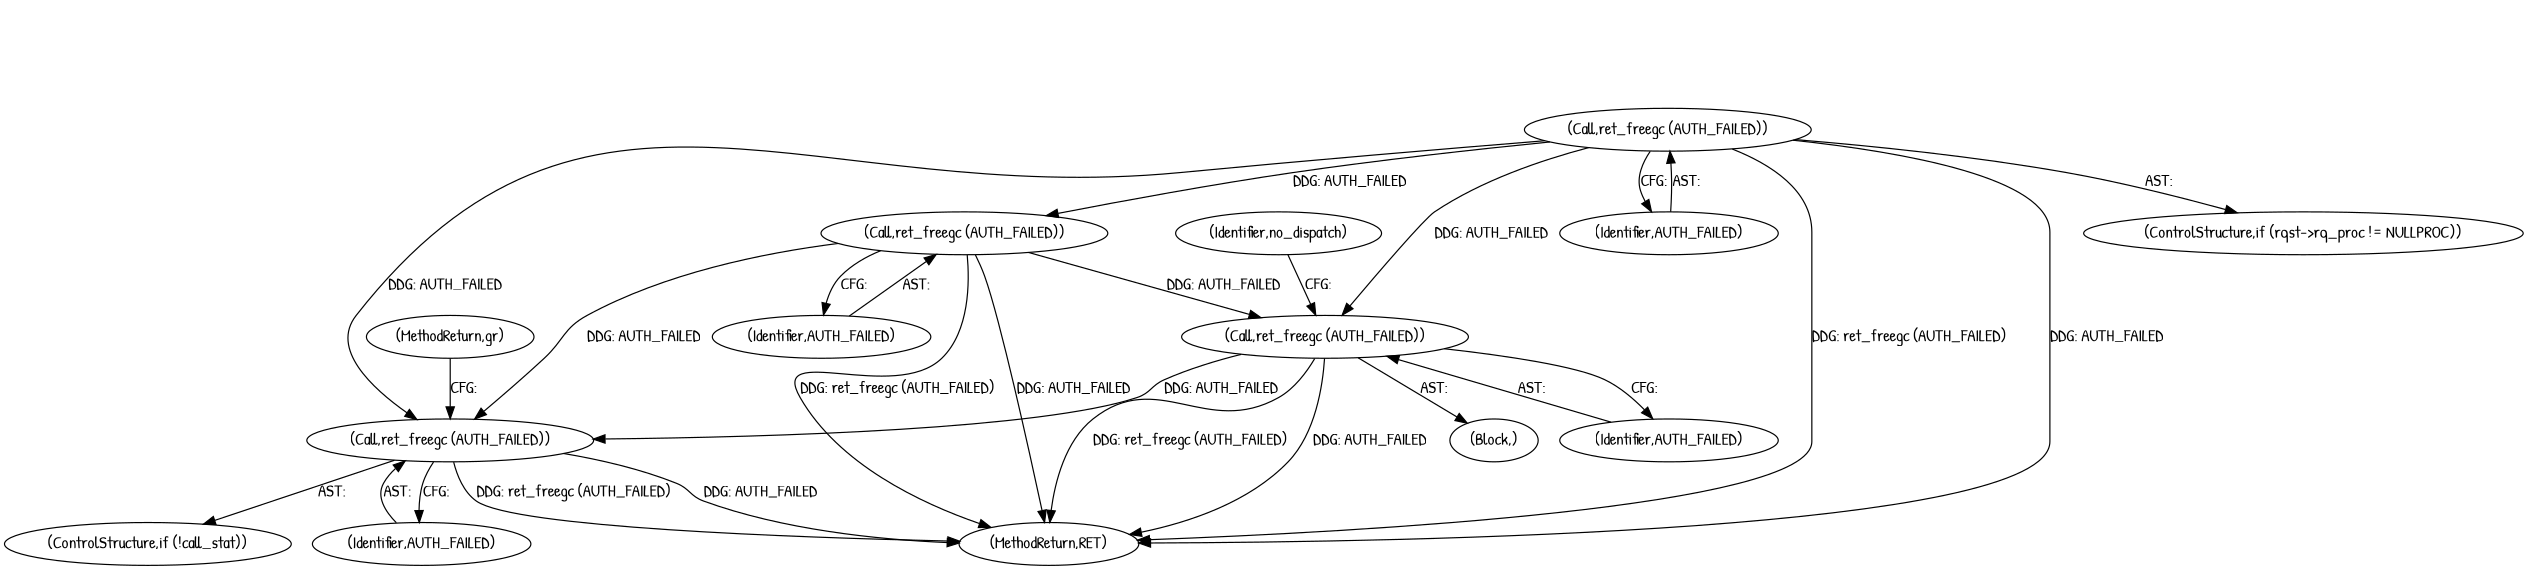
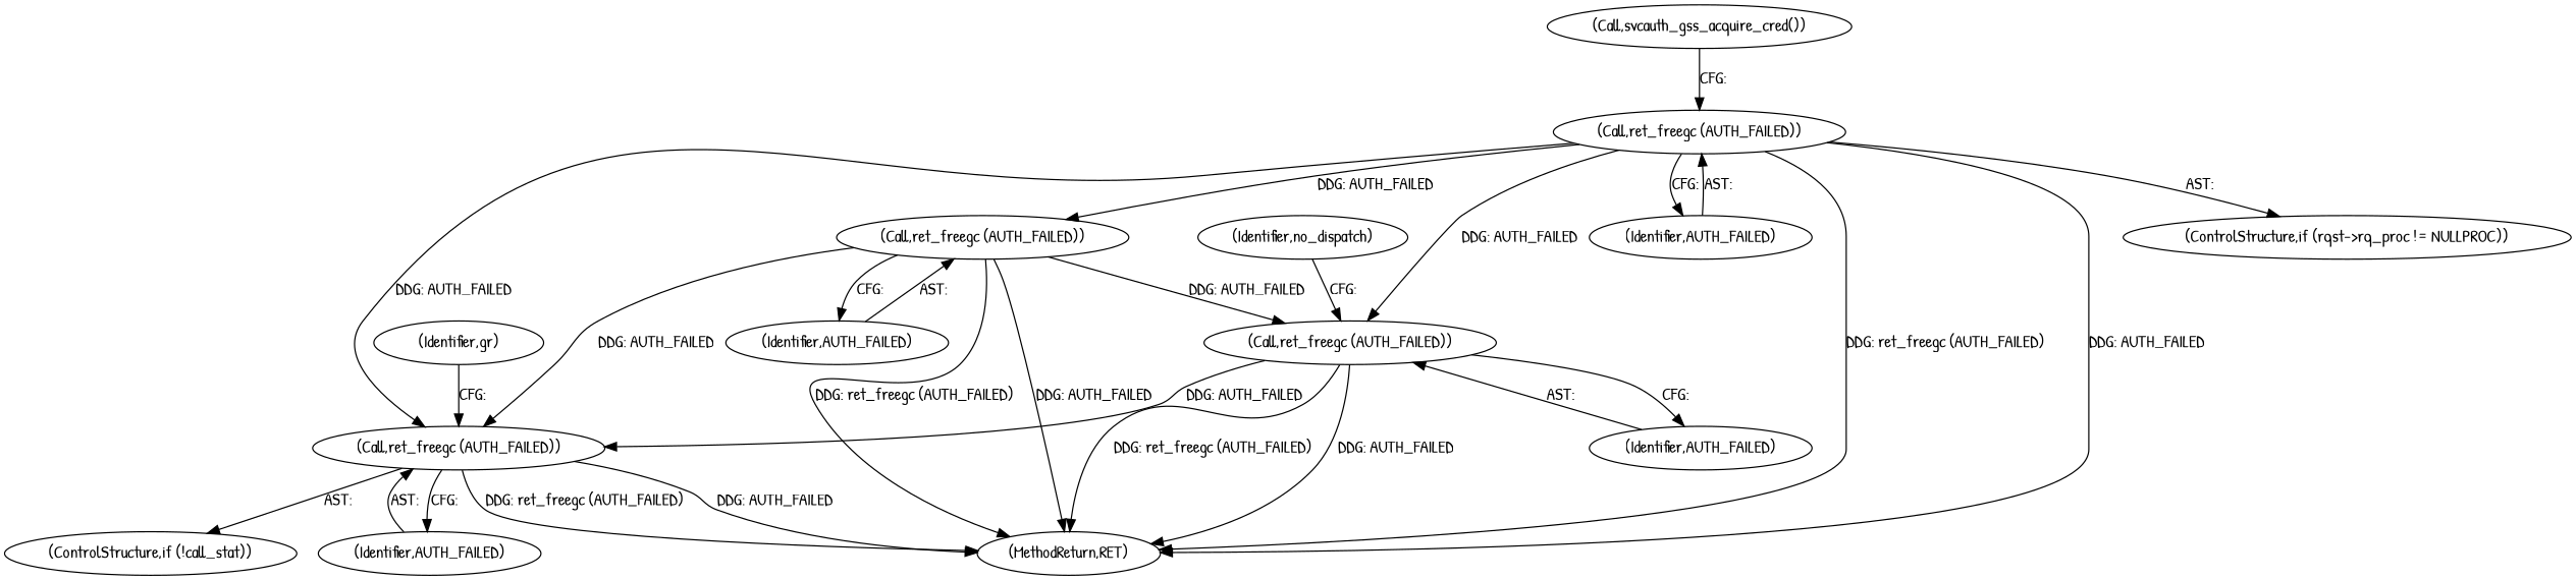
  digraph {
    fontname="Patrick Hand"
    node [fontname="Patrick Hand"]
    edge [fontname="Patrick Hand"]
    n1 [label="(Call,ret_freegc (AUTH_FAILED))"]
    n2 [label="(Call,ret_freegc (AUTH_FAILED))"]
    n3 [label="(Call,ret_freegc (AUTH_FAILED))"]
    n4 [label="(Call,ret_freegc (AUTH_FAILED))"]
    n5 [label="(Identifier,AUTH_FAILED)"]
    n6 [label="(MethodReturn,RET)"]
    n7 [label="(ControlStructure,if (rqst->rq_proc != NULLPROC))"]
    n8 [label="(Identifier,AUTH_FAILED)"]
-   n9 [label="(Block,)"]
    n10 [label="(Identifier,AUTH_FAILED)"]
    n11 [label="(Identifier,AUTH_FAILED)"]
    n12 [label="(ControlStructure,if (!call_stat))"]
+   n13 [label="(Call,svcauth_gss_acquire_cred())"]
    n14 [label="(Identifier,no_dispatch)"]
-   n15 [label="(MethodReturn,gr)"]
+   n15 [label="(Identifier,gr)"]
    n1 -> n2 [label="DDG: AUTH_FAILED"]
    n1 -> n3 [label="DDG: AUTH_FAILED"]
    n1 -> n4 [label="DDG: AUTH_FAILED"]
    n1 -> n5 [label="CFG: "]
    n1 -> n6 [label="DDG: ret_freegc (AUTH_FAILED)"]
    n1 -> n6 [label="DDG: AUTH_FAILED"]
    n1 -> n7 [label="AST: "]
    n2 -> n3 [label="DDG: AUTH_FAILED"]
    n2 -> n4 [label="DDG: AUTH_FAILED"]
    n2 -> n6 [label="DDG: ret_freegc (AUTH_FAILED)"]
    n2 -> n6 [label="DDG: AUTH_FAILED"]
    n2 -> n8 [label="CFG: "]
    n3 -> n4 [label="DDG: AUTH_FAILED"]
    n3 -> n6 [label="DDG: ret_freegc (AUTH_FAILED)"]
    n3 -> n6 [label="DDG: AUTH_FAILED"]
-   n3 -> n9 [label="AST: "]
    n3 -> n10 [label="CFG: "]
    n4 -> n6 [label="DDG: AUTH_FAILED"]
    n4 -> n6 [label="DDG: ret_freegc (AUTH_FAILED)"]
    n4 -> n11 [label="CFG: "]
    n4 -> n12 [label="AST: "]
    n5 -> n1 [label="AST: "]
    n8 -> n2 [label="AST: "]
    n10 -> n3 [label="AST: "]
    n11 -> n4 [label="AST: "]
+   n13 -> n1 [label="CFG: "]
    n14 -> n3 [label="CFG: "]
    n15 -> n4 [label="CFG: "]
  }
